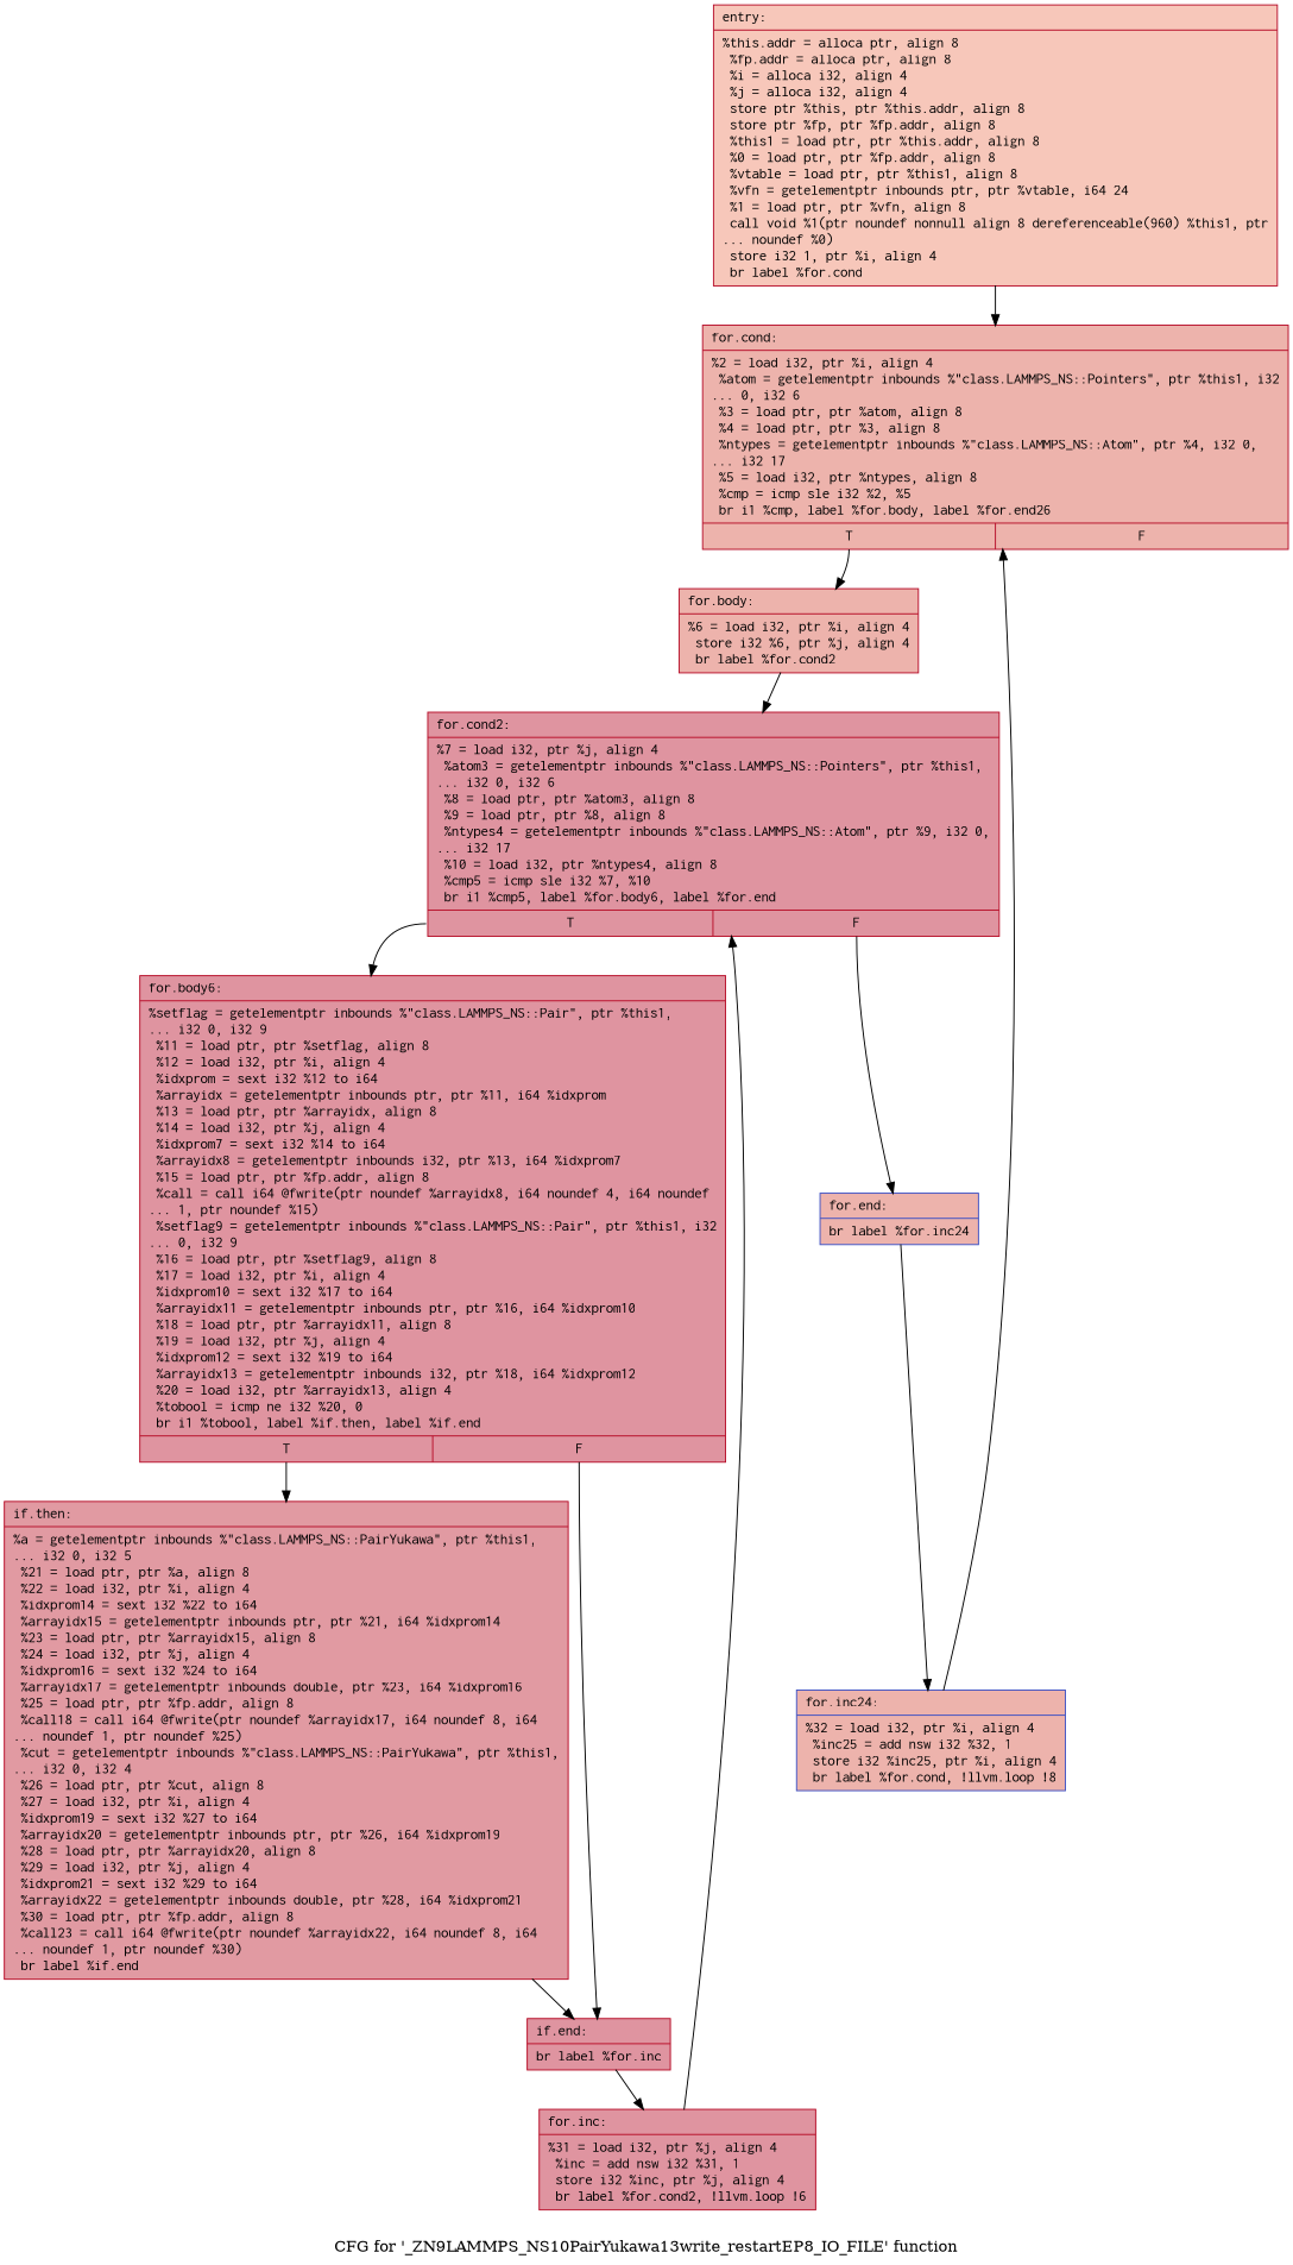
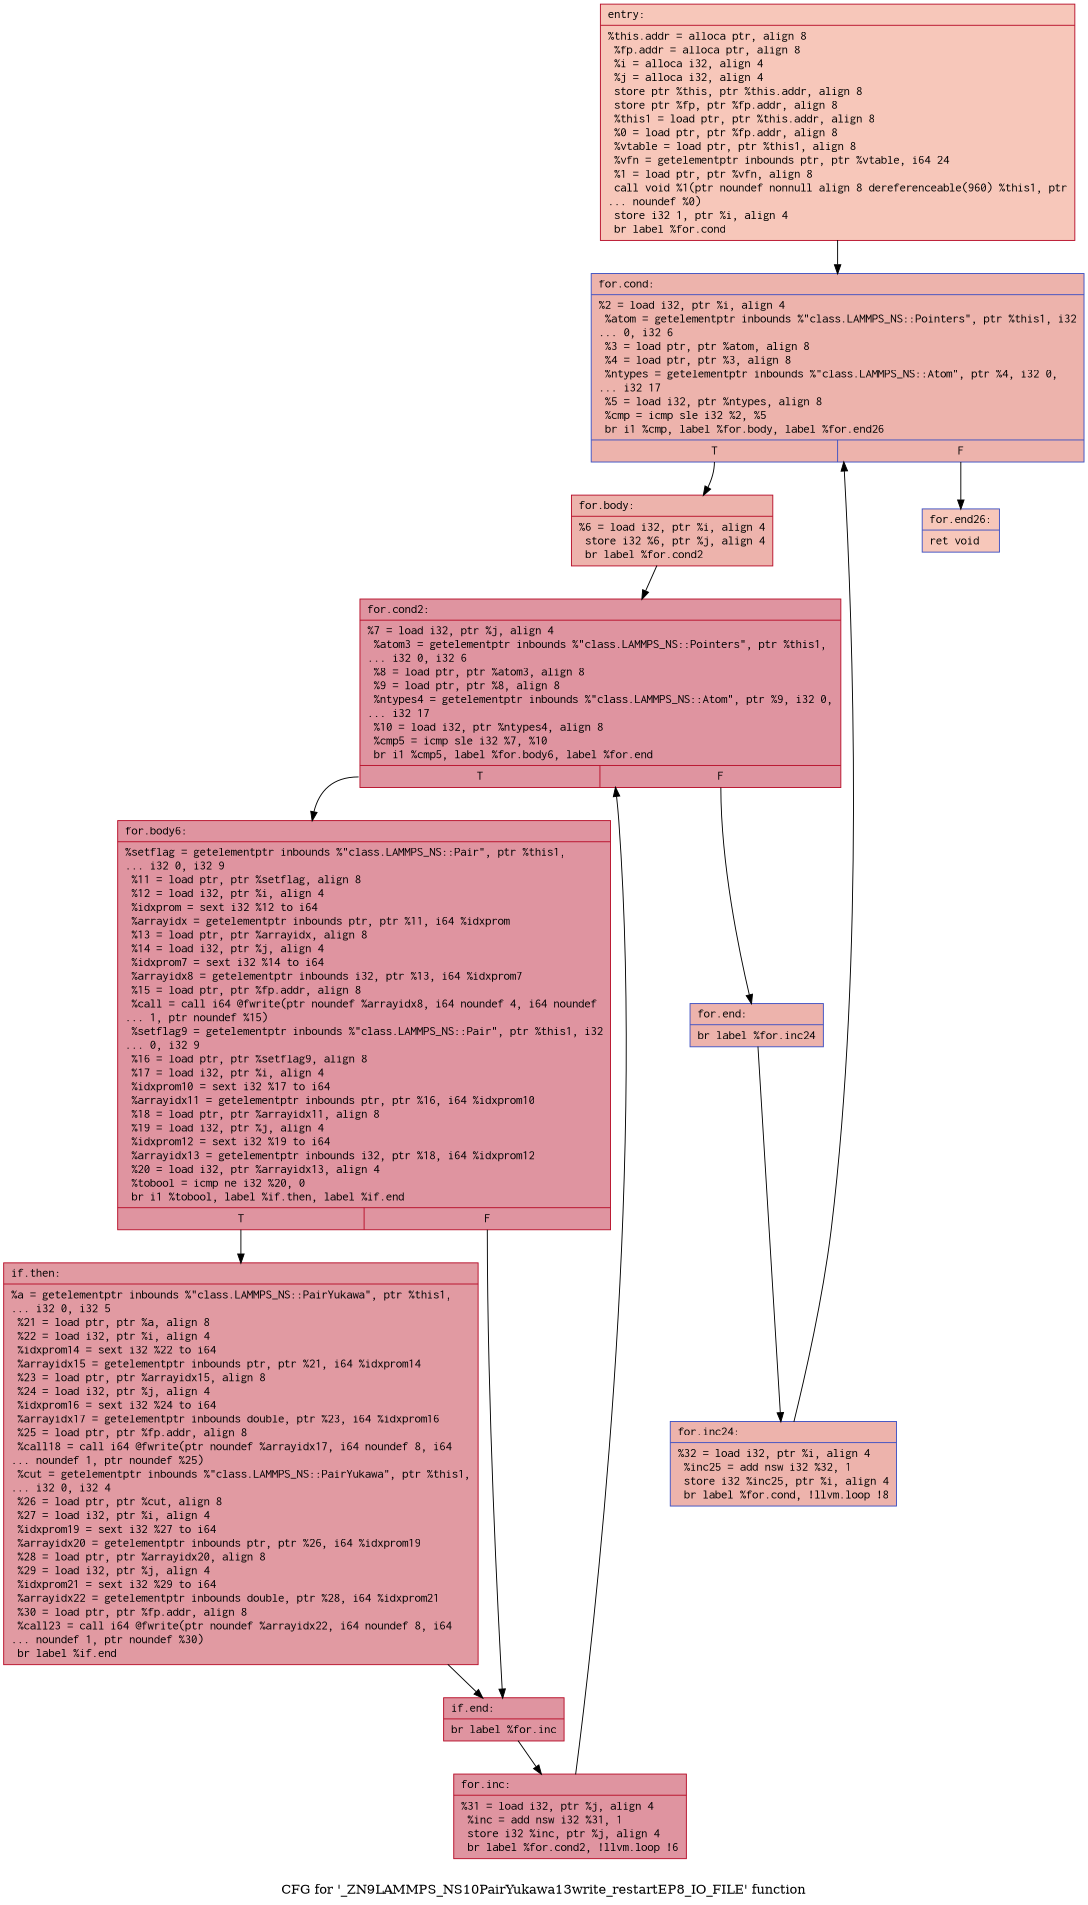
  digraph {
    label="CFG for '_ZN9LAMMPS_NS10PairYukawa13write_restartEP8_IO_FILE' function"
    node [color="#b70d28ff" fillcolor="#d6524470" fontname=Courier shape=record style=filled]
    n1 [fillcolor="#ec7f6370" label="{entry:\l|  %this.addr = alloca ptr, align 8\l  %fp.addr = alloca ptr, align 8\l  %i = alloca i32, align 4\l  %j = alloca i32, align 4\l  store ptr %this, ptr %this.addr, align 8\l  store ptr %fp, ptr %fp.addr, align 8\l  %this1 = load ptr, ptr %this.addr, align 8\l  %0 = load ptr, ptr %fp.addr, align 8\l  %vtable = load ptr, ptr %this1, align 8\l  %vfn = getelementptr inbounds ptr, ptr %vtable, i64 24\l  %1 = load ptr, ptr %vfn, align 8\l  call void %1(ptr noundef nonnull align 8 dereferenceable(960) %this1, ptr\l... noundef %0)\l  store i32 1, ptr %i, align 4\l  br label %for.cond\l}"]
-   n2 [label="{for.cond:\l|  %2 = load i32, ptr %i, align 4\l  %atom = getelementptr inbounds %\"class.LAMMPS_NS::Pointers\", ptr %this1, i32\l... 0, i32 6\l  %3 = load ptr, ptr %atom, align 8\l  %4 = load ptr, ptr %3, align 8\l  %ntypes = getelementptr inbounds %\"class.LAMMPS_NS::Atom\", ptr %4, i32 0,\l... i32 17\l  %5 = load i32, ptr %ntypes, align 8\l  %cmp = icmp sle i32 %2, %5\l  br i1 %cmp, label %for.body, label %for.end26\l|{<s0>T|<s1>F}}"]
+   n2 [color="#3d50c3ff" label="{for.cond:\l|  %2 = load i32, ptr %i, align 4\l  %atom = getelementptr inbounds %\"class.LAMMPS_NS::Pointers\", ptr %this1, i32\l... 0, i32 6\l  %3 = load ptr, ptr %atom, align 8\l  %4 = load ptr, ptr %3, align 8\l  %ntypes = getelementptr inbounds %\"class.LAMMPS_NS::Atom\", ptr %4, i32 0,\l... i32 17\l  %5 = load i32, ptr %ntypes, align 8\l  %cmp = icmp sle i32 %2, %5\l  br i1 %cmp, label %for.body, label %for.end26\l|{<s0>T|<s1>F}}"]
    n3 [label="{for.body:\l|  %6 = load i32, ptr %i, align 4\l  store i32 %6, ptr %j, align 4\l  br label %for.cond2\l}"]
+   n4 [color="#3d50c3ff" fillcolor="#ec7f6370" label="{for.end26:\l|  ret void\l}"]
    n5 [fillcolor="#b70d2870" label="{for.cond2:\l|  %7 = load i32, ptr %j, align 4\l  %atom3 = getelementptr inbounds %\"class.LAMMPS_NS::Pointers\", ptr %this1,\l... i32 0, i32 6\l  %8 = load ptr, ptr %atom3, align 8\l  %9 = load ptr, ptr %8, align 8\l  %ntypes4 = getelementptr inbounds %\"class.LAMMPS_NS::Atom\", ptr %9, i32 0,\l... i32 17\l  %10 = load i32, ptr %ntypes4, align 8\l  %cmp5 = icmp sle i32 %7, %10\l  br i1 %cmp5, label %for.body6, label %for.end\l|{<s0>T|<s1>F}}"]
    n6 [fillcolor="#b70d2870" label="{for.body6:\l|  %setflag = getelementptr inbounds %\"class.LAMMPS_NS::Pair\", ptr %this1,\l... i32 0, i32 9\l  %11 = load ptr, ptr %setflag, align 8\l  %12 = load i32, ptr %i, align 4\l  %idxprom = sext i32 %12 to i64\l  %arrayidx = getelementptr inbounds ptr, ptr %11, i64 %idxprom\l  %13 = load ptr, ptr %arrayidx, align 8\l  %14 = load i32, ptr %j, align 4\l  %idxprom7 = sext i32 %14 to i64\l  %arrayidx8 = getelementptr inbounds i32, ptr %13, i64 %idxprom7\l  %15 = load ptr, ptr %fp.addr, align 8\l  %call = call i64 @fwrite(ptr noundef %arrayidx8, i64 noundef 4, i64 noundef\l... 1, ptr noundef %15)\l  %setflag9 = getelementptr inbounds %\"class.LAMMPS_NS::Pair\", ptr %this1, i32\l... 0, i32 9\l  %16 = load ptr, ptr %setflag9, align 8\l  %17 = load i32, ptr %i, align 4\l  %idxprom10 = sext i32 %17 to i64\l  %arrayidx11 = getelementptr inbounds ptr, ptr %16, i64 %idxprom10\l  %18 = load ptr, ptr %arrayidx11, align 8\l  %19 = load i32, ptr %j, align 4\l  %idxprom12 = sext i32 %19 to i64\l  %arrayidx13 = getelementptr inbounds i32, ptr %18, i64 %idxprom12\l  %20 = load i32, ptr %arrayidx13, align 4\l  %tobool = icmp ne i32 %20, 0\l  br i1 %tobool, label %if.then, label %if.end\l|{<s0>T|<s1>F}}"]
    n7 [color="#3d50c3ff" label="{for.end:\l|  br label %for.inc24\l}"]
    n8 [fillcolor="#bb1b2c70" label="{if.then:\l|  %a = getelementptr inbounds %\"class.LAMMPS_NS::PairYukawa\", ptr %this1,\l... i32 0, i32 5\l  %21 = load ptr, ptr %a, align 8\l  %22 = load i32, ptr %i, align 4\l  %idxprom14 = sext i32 %22 to i64\l  %arrayidx15 = getelementptr inbounds ptr, ptr %21, i64 %idxprom14\l  %23 = load ptr, ptr %arrayidx15, align 8\l  %24 = load i32, ptr %j, align 4\l  %idxprom16 = sext i32 %24 to i64\l  %arrayidx17 = getelementptr inbounds double, ptr %23, i64 %idxprom16\l  %25 = load ptr, ptr %fp.addr, align 8\l  %call18 = call i64 @fwrite(ptr noundef %arrayidx17, i64 noundef 8, i64\l... noundef 1, ptr noundef %25)\l  %cut = getelementptr inbounds %\"class.LAMMPS_NS::PairYukawa\", ptr %this1,\l... i32 0, i32 4\l  %26 = load ptr, ptr %cut, align 8\l  %27 = load i32, ptr %i, align 4\l  %idxprom19 = sext i32 %27 to i64\l  %arrayidx20 = getelementptr inbounds ptr, ptr %26, i64 %idxprom19\l  %28 = load ptr, ptr %arrayidx20, align 8\l  %29 = load i32, ptr %j, align 4\l  %idxprom21 = sext i32 %29 to i64\l  %arrayidx22 = getelementptr inbounds double, ptr %28, i64 %idxprom21\l  %30 = load ptr, ptr %fp.addr, align 8\l  %call23 = call i64 @fwrite(ptr noundef %arrayidx22, i64 noundef 8, i64\l... noundef 1, ptr noundef %30)\l  br label %if.end\l}"]
    n9 [fillcolor="#b70d2870" label="{if.end:\l|  br label %for.inc\l}"]
    n10 [color="#3d50c3ff" label="{for.inc24:\l|  %32 = load i32, ptr %i, align 4\l  %inc25 = add nsw i32 %32, 1\l  store i32 %inc25, ptr %i, align 4\l  br label %for.cond, !llvm.loop !8\l}"]
    n11 [fillcolor="#b70d2870" label="{for.inc:\l|  %31 = load i32, ptr %j, align 4\l  %inc = add nsw i32 %31, 1\l  store i32 %inc, ptr %j, align 4\l  br label %for.cond2, !llvm.loop !6\l}"]
    n1 -> n2
    n2 -> n3 [tailport=s0]
+   n2 -> n4 [tailport=s1]
    n3 -> n5
    n5 -> n6 [tailport=s0]
    n5 -> n7 [tailport=s1]
    n6 -> n8 [tailport=s0]
    n6 -> n9 [tailport=s1]
    n7 -> n10
    n8 -> n9
    n9 -> n11
    n10 -> n2
    n11 -> n5
  }
